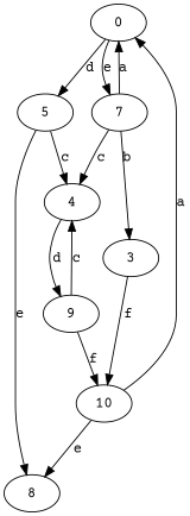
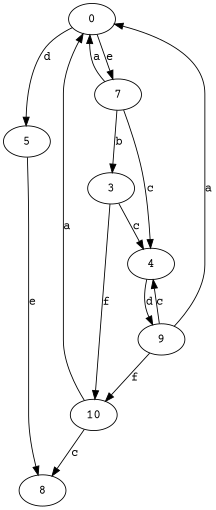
  strict digraph {
    fontname="Courier Prime"
    node [fontname="Courier Prime"]
    edge [fontname="Courier Prime"]
    0
    5
    7
    8
    3
    4
    10
    n8 [label=9]
    0 -> 5 [label=d]
    0 -> 7 [label=e]
    5 -> 8 [label=e]
    7 -> 0 [label=a]
    7 -> 3 [label=b]
    7 -> 4 [label=c]
-   5 -> 4 [label=c]
+   3 -> 4 [label=c]
    3 -> 10 [label=f]
    4 -> n8 [label=d]
    10 -> 0 [label=a]
-   10 -> 8 [label=e]
+   10 -> 8 [label=c]
+   n8 -> 0 [label=a]
    n8 -> 4 [label=c]
    n8 -> 10 [label=f]
  }
